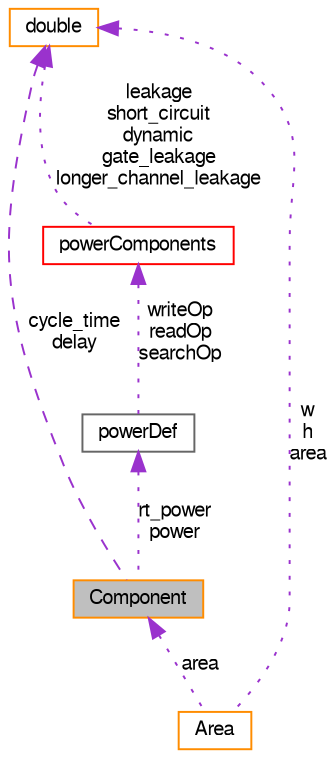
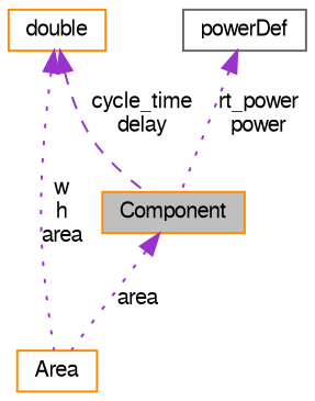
  digraph {
    node [color=darkorange fontname=FreeSans fontsize=10 shape=record]
    edge [color=darkorchid3 dir=back fontname=FreeSans fontsize=10 labelfontname=FreeSans labelfontsize=10 style=dotted]
    n1 [fillcolor=grey75 fontcolor=black height=0.2 label=Component style=filled width=0.4]
    n2 [height=0.2 label=Area width=0.4]
    n3 [height=0.2 label=double width=0.4]
-   n4 [color=red height=0.2 label=powerComponents width=0.4]
    n5 [color=gray40 height=0.2 label=powerDef width=0.4]
    n1 -> n2 [label=area]
    n3 -> n1 [label="cycle_time\ndelay" style=dashed]
    n3 -> n2 [label="w\nh\narea"]
-   n3 -> n4 [label="leakage\nshort_circuit\ndynamic\ngate_leakage\nlonger_channel_leakage"]
-   n4 -> n5 [label="writeOp\nreadOp\nsearchOp"]
    n5 -> n1 [label="rt_power\npower"]
  }
